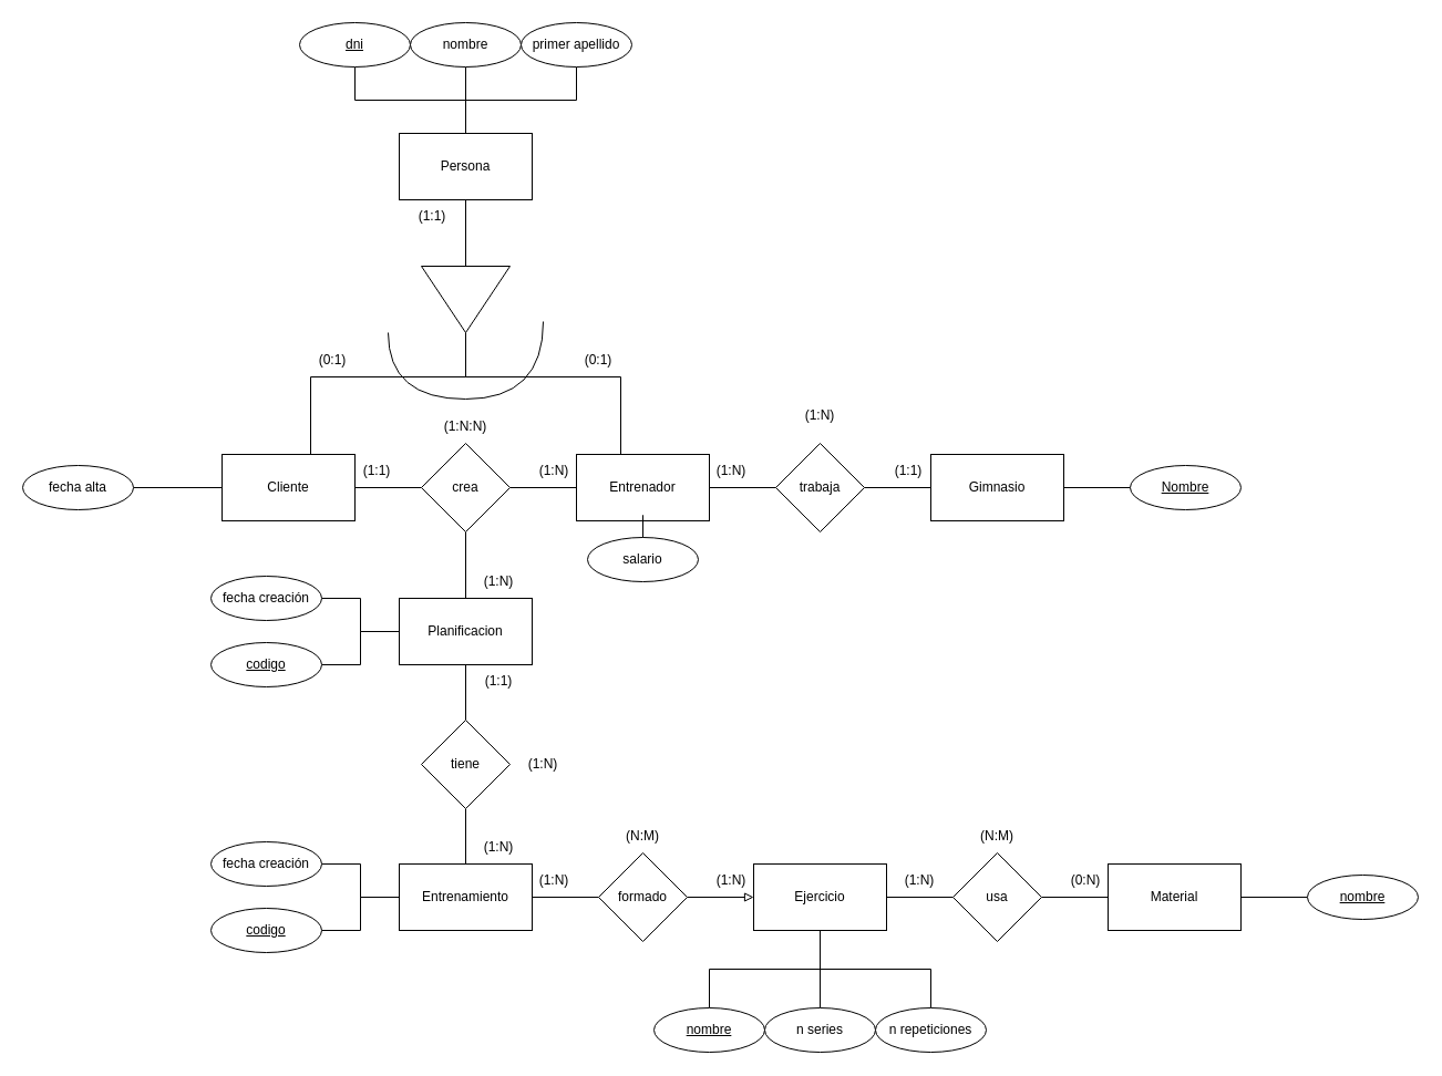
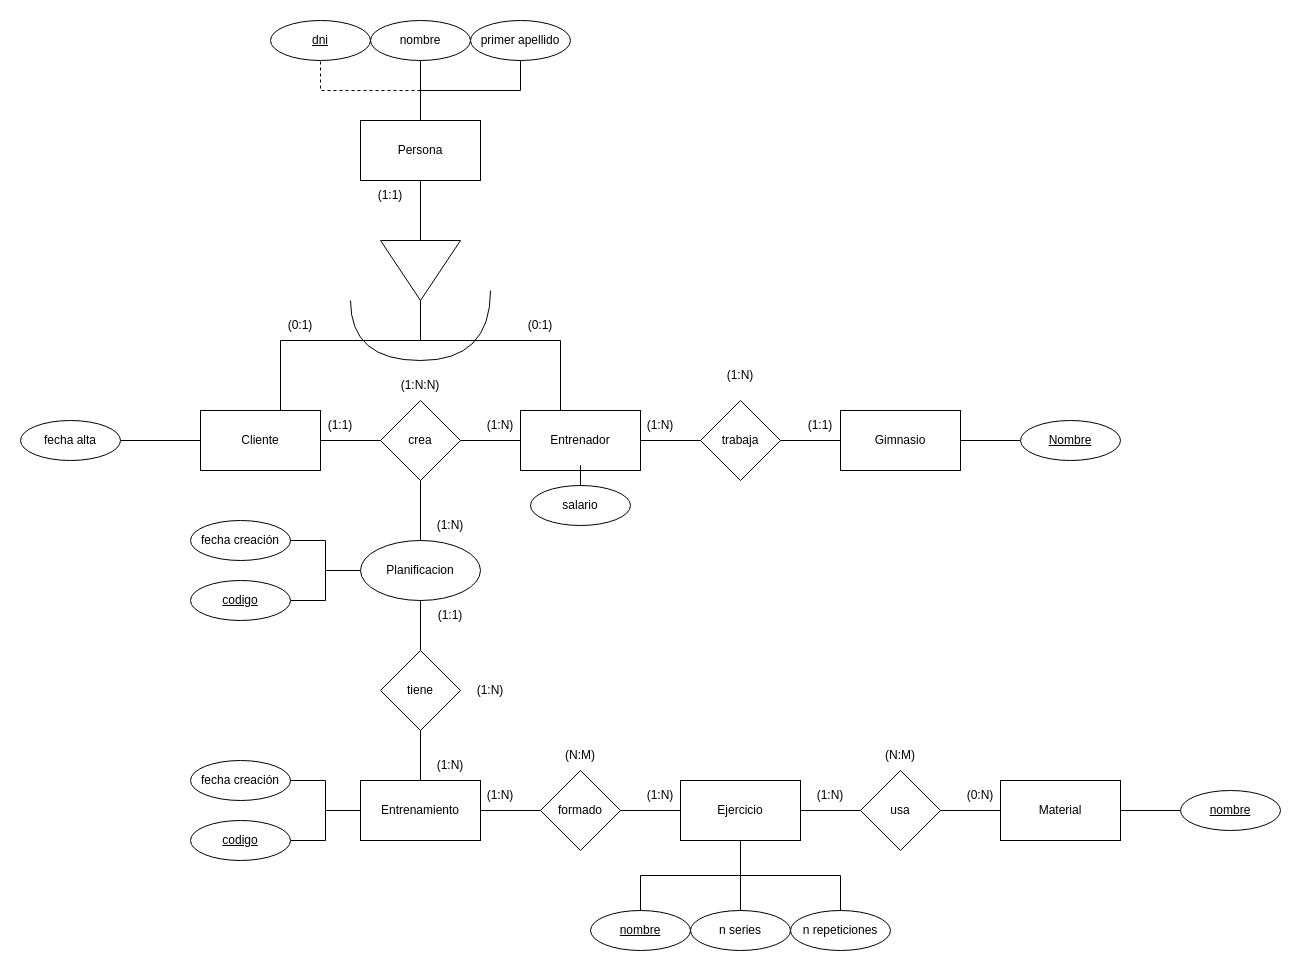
  <mxCell id="0" />
  <mxCell id="1" parent="0" />
  <mxCell id="2" value="" style="edgeStyle=orthogonalEdgeStyle;rounded=0;orthogonalLoop=1;jettySize=auto;html=1;endArrow=none;endFill=0;" edge="1" parent="1" source="4" target="27"><mxGeometry relative="1" as="geometry" /></mxCell>
  <mxCell id="3" value="" style="edgeStyle=orthogonalEdgeStyle;rounded=0;orthogonalLoop=1;jettySize=auto;html=1;endArrow=none;endFill=0;" edge="1" parent="1" source="4" target="36"><mxGeometry relative="1" as="geometry" /></mxCell>
  <mxCell id="4" value="Gimnasio" style="rounded=0;whiteSpace=wrap;html=1;" vertex="1" parent="1"><mxGeometry x="840" y="410" width="120" height="60" as="geometry" /></mxCell>
  <mxCell id="5" value="" style="edgeStyle=orthogonalEdgeStyle;rounded=0;orthogonalLoop=1;jettySize=auto;html=1;endArrow=none;endFill=0;" edge="1" parent="1" source="7" target="29"><mxGeometry relative="1" as="geometry" /></mxCell>
  <mxCell id="6" style="edgeStyle=orthogonalEdgeStyle;rounded=0;orthogonalLoop=1;jettySize=auto;html=1;entryX=1;entryY=0.5;entryDx=0;entryDy=0;endArrow=none;endFill=0;" edge="1" parent="1" source="7" target="40"><mxGeometry relative="1" as="geometry"><Array as="points"><mxPoint x="560" y="340" /><mxPoint x="420" y="340" /></Array></mxGeometry></mxCell>
  <mxCell id="7" value="Entrenador" style="rounded=0;whiteSpace=wrap;html=1;" vertex="1" parent="1"><mxGeometry x="520" y="410" width="120" height="60" as="geometry" /></mxCell>
  <mxCell id="8" value="" style="edgeStyle=orthogonalEdgeStyle;rounded=0;orthogonalLoop=1;jettySize=auto;html=1;endArrow=none;endFill=0;" edge="1" parent="1" source="10" target="29"><mxGeometry relative="1" as="geometry" /></mxCell>
  <mxCell id="9" style="edgeStyle=orthogonalEdgeStyle;rounded=0;orthogonalLoop=1;jettySize=auto;html=1;entryX=1;entryY=0.5;entryDx=0;entryDy=0;endArrow=none;endFill=0;" edge="1" parent="1" source="10" target="40"><mxGeometry relative="1" as="geometry"><Array as="points"><mxPoint x="280" y="340" /><mxPoint x="420" y="340" /></Array></mxGeometry></mxCell>
  <mxCell id="10" value="Cliente" style="rounded=0;whiteSpace=wrap;html=1;" vertex="1" parent="1"><mxGeometry x="200" y="410" width="120" height="60" as="geometry" /></mxCell>
  <mxCell id="11" value="" style="edgeStyle=orthogonalEdgeStyle;rounded=0;orthogonalLoop=1;jettySize=auto;html=1;endArrow=none;endFill=0;" edge="1" parent="1" source="14" target="31"><mxGeometry relative="1" as="geometry" /></mxCell>
  <mxCell id="12" style="edgeStyle=orthogonalEdgeStyle;rounded=0;orthogonalLoop=1;jettySize=auto;html=1;entryX=1;entryY=0.5;entryDx=0;entryDy=0;endArrow=none;endFill=0;" edge="1" parent="1" source="14" target="52"><mxGeometry relative="1" as="geometry" /></mxCell>
  <mxCell id="13" style="edgeStyle=orthogonalEdgeStyle;rounded=0;orthogonalLoop=1;jettySize=auto;html=1;entryX=1;entryY=0.5;entryDx=0;entryDy=0;endArrow=none;endFill=0;" edge="1" parent="1" source="14" target="53"><mxGeometry relative="1" as="geometry" /></mxCell>
- <mxCell id="14" value="Planificacion" style="rounded=0;whiteSpace=wrap;html=1;" vertex="1" parent="1"><mxGeometry x="360" y="540" width="120" height="60" as="geometry" /></mxCell>
+ <mxCell id="14" value="Planificacion" style="ellipse;whiteSpace=wrap;html=1;" vertex="1" parent="1"><mxGeometry x="360" y="540" width="120" height="60" as="geometry" /></mxCell>
  <mxCell id="15" value="" style="edgeStyle=orthogonalEdgeStyle;rounded=0;orthogonalLoop=1;jettySize=auto;html=1;endArrow=none;endFill=0;" edge="1" parent="1" source="19" target="35"><mxGeometry relative="1" as="geometry" /></mxCell>
  <mxCell id="16" value="" style="edgeStyle=orthogonalEdgeStyle;rounded=0;orthogonalLoop=1;jettySize=auto;html=1;endArrow=none;endFill=0;" edge="1" parent="1" source="19" target="56"><mxGeometry relative="1" as="geometry" /></mxCell>
  <mxCell id="17" style="edgeStyle=orthogonalEdgeStyle;rounded=0;orthogonalLoop=1;jettySize=auto;html=1;entryX=0.5;entryY=0;entryDx=0;entryDy=0;endArrow=none;endFill=0;" edge="1" parent="1" source="19" target="58"><mxGeometry relative="1" as="geometry" /></mxCell>
  <mxCell id="18" style="edgeStyle=orthogonalEdgeStyle;rounded=0;orthogonalLoop=1;jettySize=auto;html=1;entryX=0.5;entryY=0;entryDx=0;entryDy=0;endArrow=none;endFill=0;" edge="1" parent="1" source="19" target="57"><mxGeometry relative="1" as="geometry" /></mxCell>
  <mxCell id="19" value="Ejercicio" style="rounded=0;whiteSpace=wrap;html=1;" vertex="1" parent="1"><mxGeometry x="680" y="780" width="120" height="60" as="geometry" /></mxCell>
  <mxCell id="20" value="" style="edgeStyle=orthogonalEdgeStyle;rounded=0;orthogonalLoop=1;jettySize=auto;html=1;endArrow=none;endFill=0;" edge="1" parent="1" source="23" target="33"><mxGeometry relative="1" as="geometry" /></mxCell>
  <mxCell id="21" style="edgeStyle=orthogonalEdgeStyle;rounded=0;orthogonalLoop=1;jettySize=auto;html=1;entryX=1;entryY=0.5;entryDx=0;entryDy=0;endArrow=none;endFill=0;" edge="1" parent="1" source="23" target="54"><mxGeometry relative="1" as="geometry" /></mxCell>
  <mxCell id="22" style="edgeStyle=orthogonalEdgeStyle;rounded=0;orthogonalLoop=1;jettySize=auto;html=1;entryX=1;entryY=0.5;entryDx=0;entryDy=0;endArrow=none;endFill=0;" edge="1" parent="1" source="23" target="55"><mxGeometry relative="1" as="geometry" /></mxCell>
  <mxCell id="23" value="Entrenamiento" style="rounded=0;whiteSpace=wrap;html=1;" vertex="1" parent="1"><mxGeometry x="360" y="780" width="120" height="60" as="geometry" /></mxCell>
  <mxCell id="24" value="" style="edgeStyle=orthogonalEdgeStyle;rounded=0;orthogonalLoop=1;jettySize=auto;html=1;endArrow=none;endFill=0;" edge="1" parent="1" source="25" target="59"><mxGeometry relative="1" as="geometry" /></mxCell>
  <mxCell id="25" value="Material" style="rounded=0;whiteSpace=wrap;html=1;" vertex="1" parent="1"><mxGeometry x="1000" y="780" width="120" height="60" as="geometry" /></mxCell>
  <mxCell id="26" value="" style="edgeStyle=orthogonalEdgeStyle;rounded=0;orthogonalLoop=1;jettySize=auto;html=1;endArrow=none;endFill=0;" edge="1" parent="1" source="27" target="7"><mxGeometry relative="1" as="geometry" /></mxCell>
  <mxCell id="27" value="trabaja" style="rhombus;whiteSpace=wrap;html=1;rounded=0;" vertex="1" parent="1"><mxGeometry x="700" y="400" width="80" height="80" as="geometry" /></mxCell>
  <mxCell id="28" value="" style="edgeStyle=orthogonalEdgeStyle;rounded=0;orthogonalLoop=1;jettySize=auto;html=1;endArrow=none;endFill=0;" edge="1" parent="1" source="29" target="14"><mxGeometry relative="1" as="geometry" /></mxCell>
  <mxCell id="29" value="crea" style="rhombus;whiteSpace=wrap;html=1;rounded=0;" vertex="1" parent="1"><mxGeometry x="380" y="400" width="80" height="80" as="geometry" /></mxCell>
  <mxCell id="30" value="" style="edgeStyle=orthogonalEdgeStyle;rounded=0;orthogonalLoop=1;jettySize=auto;html=1;endArrow=none;endFill=0;" edge="1" parent="1" source="31" target="23"><mxGeometry relative="1" as="geometry" /></mxCell>
  <mxCell id="31" value="tiene" style="rhombus;whiteSpace=wrap;html=1;rounded=0;" vertex="1" parent="1"><mxGeometry x="380" y="650" width="80" height="80" as="geometry" /></mxCell>
- <mxCell id="32" value="" style="edgeStyle=orthogonalEdgeStyle;rounded=0;orthogonalLoop=1;jettySize=auto;html=1;endArrow=block;endFill=0;" edge="1" parent="1" source="33" target="19"><mxGeometry relative="1" as="geometry" /></mxCell>
+ <mxCell id="32" value="" style="edgeStyle=orthogonalEdgeStyle;rounded=0;orthogonalLoop=1;jettySize=auto;html=1;endArrow=none;endFill=0;" edge="1" parent="1" source="33" target="19"><mxGeometry relative="1" as="geometry" /></mxCell>
  <mxCell id="33" value="formado" style="rhombus;whiteSpace=wrap;html=1;rounded=0;" vertex="1" parent="1"><mxGeometry x="540" y="770" width="80" height="80" as="geometry" /></mxCell>
  <mxCell id="34" value="" style="edgeStyle=orthogonalEdgeStyle;rounded=0;orthogonalLoop=1;jettySize=auto;html=1;endArrow=none;endFill=0;" edge="1" parent="1" source="35" target="25"><mxGeometry relative="1" as="geometry" /></mxCell>
  <mxCell id="35" value="usa" style="rhombus;whiteSpace=wrap;html=1;rounded=0;" vertex="1" parent="1"><mxGeometry x="860" y="770" width="80" height="80" as="geometry" /></mxCell>
  <mxCell id="36" value="&lt;u&gt;Nombre&lt;/u&gt;" style="ellipse;whiteSpace=wrap;html=1;align=center;" vertex="1" parent="1"><mxGeometry x="1020" y="420" width="100" height="40" as="geometry" /></mxCell>
  <mxCell id="37" value="" style="edgeStyle=orthogonalEdgeStyle;rounded=0;orthogonalLoop=1;jettySize=auto;html=1;endArrow=none;endFill=0;" edge="1" parent="1" source="38" target="10"><mxGeometry relative="1" as="geometry" /></mxCell>
  <mxCell id="38" value="fecha alta" style="ellipse;whiteSpace=wrap;html=1;align=center;" vertex="1" parent="1"><mxGeometry x="20" y="420" width="100" height="40" as="geometry" /></mxCell>
  <mxCell id="39" value="" style="edgeStyle=orthogonalEdgeStyle;rounded=0;orthogonalLoop=1;jettySize=auto;html=1;endArrow=none;endFill=0;" edge="1" parent="1" source="40" target="44"><mxGeometry relative="1" as="geometry" /></mxCell>
  <mxCell id="40" value="" style="triangle;whiteSpace=wrap;html=1;rotation=90;" vertex="1" parent="1"><mxGeometry x="390" y="230" width="60" height="80" as="geometry" /></mxCell>
- <mxCell id="41" style="edgeStyle=orthogonalEdgeStyle;rounded=0;orthogonalLoop=1;jettySize=auto;html=1;entryX=0.5;entryY=1;entryDx=0;entryDy=0;endArrow=none;endFill=0;" edge="1" parent="1" source="44" target="47"><mxGeometry relative="1" as="geometry" /></mxCell>
+ <mxCell id="41" style="edgeStyle=orthogonalEdgeStyle;rounded=0;orthogonalLoop=1;jettySize=auto;html=1;entryX=0.5;entryY=1;entryDx=0;entryDy=0;endArrow=none;endFill=0;dashed=1;" edge="1" parent="1" source="44" target="47"><mxGeometry relative="1" as="geometry" /></mxCell>
  <mxCell id="42" style="edgeStyle=orthogonalEdgeStyle;rounded=0;orthogonalLoop=1;jettySize=auto;html=1;entryX=0.5;entryY=1;entryDx=0;entryDy=0;endArrow=none;endFill=0;" edge="1" parent="1" source="44" target="45"><mxGeometry relative="1" as="geometry" /></mxCell>
  <mxCell id="43" style="edgeStyle=orthogonalEdgeStyle;rounded=0;orthogonalLoop=1;jettySize=auto;html=1;entryX=0.5;entryY=1;entryDx=0;entryDy=0;endArrow=none;endFill=0;" edge="1" parent="1" source="44" target="46"><mxGeometry relative="1" as="geometry" /></mxCell>
  <mxCell id="44" value="Persona" style="whiteSpace=wrap;html=1;" vertex="1" parent="1"><mxGeometry x="360" y="120" width="120" height="60" as="geometry" /></mxCell>
  <mxCell id="45" value="nombre" style="ellipse;whiteSpace=wrap;html=1;align=center;" vertex="1" parent="1"><mxGeometry x="370" y="20" width="100" height="40" as="geometry" /></mxCell>
  <mxCell id="46" value="primer apellido" style="ellipse;whiteSpace=wrap;html=1;align=center;" vertex="1" parent="1"><mxGeometry x="470" y="20" width="100" height="40" as="geometry" /></mxCell>
  <mxCell id="47" value="&lt;u&gt;dni&lt;/u&gt;" style="ellipse;whiteSpace=wrap;html=1;align=center;" vertex="1" parent="1"><mxGeometry x="270" y="20" width="100" height="40" as="geometry" /></mxCell>
  <mxCell id="48" value="" style="curved=1;endArrow=none;html=1;rounded=0;edgeStyle=orthogonalEdgeStyle;endFill=0;" edge="1" parent="1"><mxGeometry width="50" height="50" relative="1" as="geometry"><mxPoint x="350" as="sourcePoint" y="300" /><mxPoint x="490" y="290" as="targetPoint" /><Array as="points"><mxPoint x="350" y="360" /><mxPoint x="490" y="360" /></Array></mxGeometry></mxCell>
  <mxCell id="49" value="(1:1)" style="text;html=1;strokeColor=none;fillColor=none;align=center;verticalAlign=middle;whiteSpace=wrap;rounded=0;" vertex="1" parent="1"><mxGeometry x="360" y="180" width="60" height="30" as="geometry" /></mxCell>
  <mxCell id="50" value="(0:1)" style="text;html=1;strokeColor=none;fillColor=none;align=center;verticalAlign=middle;whiteSpace=wrap;rounded=0;" vertex="1" parent="1"><mxGeometry x="270" y="310" width="60" height="30" as="geometry" /></mxCell>
  <mxCell id="51" value="(0:1)" style="text;html=1;strokeColor=none;fillColor=none;align=center;verticalAlign=middle;whiteSpace=wrap;rounded=0;" vertex="1" parent="1"><mxGeometry x="510" y="310" width="60" height="30" as="geometry" /></mxCell>
  <mxCell id="52" value="fecha creación" style="ellipse;whiteSpace=wrap;html=1;align=center;" vertex="1" parent="1"><mxGeometry x="190" y="520" width="100" height="40" as="geometry" /></mxCell>
  <mxCell id="53" value="&lt;u&gt;codigo&lt;/u&gt;" style="ellipse;whiteSpace=wrap;html=1;align=center;" vertex="1" parent="1"><mxGeometry x="190" y="580" width="100" height="40" as="geometry" /></mxCell>
  <mxCell id="54" value="fecha creación" style="ellipse;whiteSpace=wrap;html=1;align=center;" vertex="1" parent="1"><mxGeometry x="190" y="760" width="100" height="40" as="geometry" /></mxCell>
  <mxCell id="55" value="&lt;u&gt;codigo&lt;/u&gt;" style="ellipse;whiteSpace=wrap;html=1;align=center;" vertex="1" parent="1"><mxGeometry x="190" y="820" width="100" height="40" as="geometry" /></mxCell>
  <mxCell id="56" value="n series" style="ellipse;whiteSpace=wrap;html=1;align=center;" vertex="1" parent="1"><mxGeometry x="690" y="910" width="100" height="40" as="geometry" /></mxCell>
  <mxCell id="57" value="n repeticiones" style="ellipse;whiteSpace=wrap;html=1;align=center;" vertex="1" parent="1"><mxGeometry x="790" y="910" width="100" height="40" as="geometry" /></mxCell>
  <mxCell id="58" value="&lt;u&gt;nombre&lt;/u&gt;" style="ellipse;whiteSpace=wrap;html=1;align=center;" vertex="1" parent="1"><mxGeometry x="590" y="910" width="100" height="40" as="geometry" /></mxCell>
  <mxCell id="59" value="&lt;u&gt;nombre&lt;/u&gt;" style="ellipse;whiteSpace=wrap;html=1;align=center;" vertex="1" parent="1"><mxGeometry x="1180" y="790" width="100" height="40" as="geometry" /></mxCell>
  <mxCell id="60" value="(1:1)" style="text;html=1;strokeColor=none;fillColor=none;align=center;verticalAlign=middle;whiteSpace=wrap;rounded=0;" vertex="1" parent="1"><mxGeometry x="790" y="410" width="60" height="30" as="geometry" /></mxCell>
  <mxCell id="61" value="(1:N)" style="text;html=1;strokeColor=none;fillColor=none;align=center;verticalAlign=middle;whiteSpace=wrap;rounded=0;" vertex="1" parent="1"><mxGeometry x="630" y="410" width="60" height="30" as="geometry" /></mxCell>
  <mxCell id="62" value="(1:N)" style="text;html=1;strokeColor=none;fillColor=none;align=center;verticalAlign=middle;whiteSpace=wrap;rounded=0;" vertex="1" parent="1"><mxGeometry x="710" y="360" width="60" height="30" as="geometry" /></mxCell>
  <mxCell id="63" value="(1:N)" style="text;html=1;strokeColor=none;fillColor=none;align=center;verticalAlign=middle;whiteSpace=wrap;rounded=0;" vertex="1" parent="1"><mxGeometry x="420" y="510" width="60" height="30" as="geometry" /></mxCell>
  <mxCell id="64" value="(1:1)" style="text;html=1;strokeColor=none;fillColor=none;align=center;verticalAlign=middle;whiteSpace=wrap;rounded=0;" vertex="1" parent="1"><mxGeometry x="310" y="410" width="60" height="30" as="geometry" /></mxCell>
  <mxCell id="65" value="(1:N)" style="text;html=1;strokeColor=none;fillColor=none;align=center;verticalAlign=middle;whiteSpace=wrap;rounded=0;" vertex="1" parent="1"><mxGeometry x="470" y="410" width="60" height="30" as="geometry" /></mxCell>
  <mxCell id="66" value="(1:N:N)" style="text;html=1;strokeColor=none;fillColor=none;align=center;verticalAlign=middle;whiteSpace=wrap;rounded=0;" vertex="1" parent="1"><mxGeometry x="390" y="370" width="60" height="30" as="geometry" /></mxCell>
  <mxCell id="67" value="(1:1)" style="text;html=1;strokeColor=none;fillColor=none;align=center;verticalAlign=middle;whiteSpace=wrap;rounded=0;" vertex="1" parent="1"><mxGeometry x="420" y="600" width="60" height="30" as="geometry" /></mxCell>
  <mxCell id="68" value="(1:N)" style="text;html=1;strokeColor=none;fillColor=none;align=center;verticalAlign=middle;whiteSpace=wrap;rounded=0;" vertex="1" parent="1"><mxGeometry x="420" y="750" width="60" height="30" as="geometry" /></mxCell>
  <mxCell id="69" value="(1:N)" style="text;html=1;strokeColor=none;fillColor=none;align=center;verticalAlign=middle;whiteSpace=wrap;rounded=0;" vertex="1" parent="1"><mxGeometry x="460" y="675" width="60" height="30" as="geometry" /></mxCell>
  <mxCell id="70" value="(1:N)" style="text;html=1;strokeColor=none;fillColor=none;align=center;verticalAlign=middle;whiteSpace=wrap;rounded=0;" vertex="1" parent="1"><mxGeometry x="630" y="780" width="60" height="30" as="geometry" /></mxCell>
  <mxCell id="71" value="(1:N)" style="text;html=1;strokeColor=none;fillColor=none;align=center;verticalAlign=middle;whiteSpace=wrap;rounded=0;" vertex="1" parent="1"><mxGeometry x="470" y="780" width="60" height="30" as="geometry" /></mxCell>
  <mxCell id="72" value="(N:M)" style="text;html=1;strokeColor=none;fillColor=none;align=center;verticalAlign=middle;whiteSpace=wrap;rounded=0;" vertex="1" parent="1"><mxGeometry x="550" y="740" width="60" height="30" as="geometry" /></mxCell>
  <mxCell id="73" value="(0:N)" style="text;html=1;strokeColor=none;fillColor=none;align=center;verticalAlign=middle;whiteSpace=wrap;rounded=0;" vertex="1" parent="1"><mxGeometry x="950" y="780" width="60" height="30" as="geometry" /></mxCell>
  <mxCell id="74" value="(1:N)" style="text;html=1;strokeColor=none;fillColor=none;align=center;verticalAlign=middle;whiteSpace=wrap;rounded=0;" vertex="1" parent="1"><mxGeometry x="800" y="780" width="60" height="30" as="geometry" /></mxCell>
  <mxCell id="75" value="(N:M)" style="text;html=1;strokeColor=none;fillColor=none;align=center;verticalAlign=middle;whiteSpace=wrap;rounded=0;" vertex="1" parent="1"><mxGeometry x="870" y="740" width="60" height="30" as="geometry" /></mxCell>
  <mxCell id="76" value="" style="edgeStyle=orthogonalEdgeStyle;rounded=0;orthogonalLoop=1;jettySize=auto;html=1;endArrow=none;endFill=0;" edge="1" parent="1" source="77" target="7"><mxGeometry relative="1" as="geometry" /></mxCell>
  <mxCell id="77" value="salario" style="ellipse;whiteSpace=wrap;html=1;align=center;" vertex="1" parent="1"><mxGeometry x="530" y="485" width="100" height="40" as="geometry" /></mxCell>
